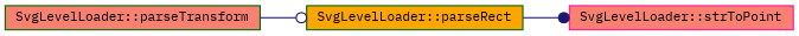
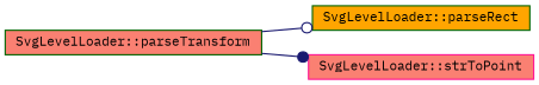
  digraph {
    fontname="IBM Plex Mono"
    rankdir=LR
    node [color=darkgreen fillcolor=salmon fontname="IBM Plex Mono" fontsize=10 shape=record style=filled]
    edge [color=midnightblue fontname="IBM Plex Mono" fontsize=10 labelfontname=Helvetica labelfontsize=10 style=solid]
    n1 [fillcolor=orange fontcolor=black height=0.2 label="SvgLevelLoader::parseRect" width=0.4]
    n2 [height=0.2 label="SvgLevelLoader::parseTransform" width=0.4]
    n3 [color=deeppink height=0.2 label="SvgLevelLoader::strToPoint" width=0.4]
    n2 -> n1 [arrowhead=odot]
-   n1 -> n3 [arrowhead=dot]
+   n2 -> n3 [arrowhead=dot]
  }
